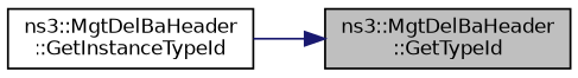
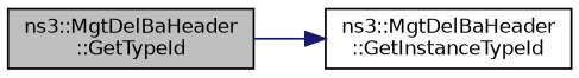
  digraph {
    rankdir=RL
    node [color=black fontname=Helvetica fontsize=10 shape=record style=filled]
    n1 [fillcolor=grey75 fontcolor=black height=0.2 label="ns3::MgtDelBaHeader\l::GetTypeId" width=0.4]
    n2 [fillcolor=white height=0.2 label="ns3::MgtDelBaHeader\l::GetInstanceTypeId" width=0.4]
-   n1 -> n2 [color=midnightblue dir=back fontname=Helvetica fontsize=10 labelfontname=Helvetica labelfontsize=10 style=solid]
+   n2 -> n1 [color=midnightblue dir=back fontname=Helvetica fontsize=10 labelfontname=Helvetica labelfontsize=10 style=solid]
  }
